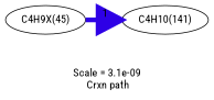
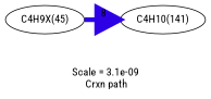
  digraph {
    fontname="Roboto Condensed"
    label="Scale = 3.1e-09\l Crxn path"
    rankdir=LR
    node [fontname="Roboto Condensed"]
    n1 [label="C4H9X(45)"]
    n2 [label="C4H10(141)"]
-   n1 -> n2 [arrowsize=3 color="0.7, 1.5, 0.9" fontname="Roboto Condensed" label=" 1" style="setlinewidth(6)"]
+   n1 -> n2 [arrowsize=3 color="0.7, 1.5, 0.9" fontname="Roboto Condensed" label=" 8" style="setlinewidth(6)"]
  }
